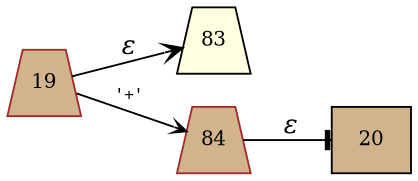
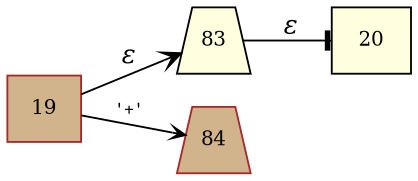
  digraph {
    rankdir=LR
    node [color=black fillcolor=lightyellow fixedsize=true fontsize=11 shape=box style=filled peripheries=1]
    edge [arrowhead=vee fontname="Times-Italic"]
-   n1 [fillcolor=tan label=20 width=.6 peripheries=""]
-   n2 [color=brown fillcolor=tan label=19 shape=trapezium width=.55]
+   n1 [label=20 width=.6 peripheries=""]
+   n2 [color=brown fillcolor=tan label=19 width=.55]
    n3 [label=83 shape=trapezium width=.55]
    n4 [color=brown fillcolor=tan label=84 shape=trapezium width=.55]
    n2 -> n3 [label="&epsilon;"]
    n2 -> n4 [arrowsize=.7 fontname=Courier fontsize=11 label="'+'"]
-   n4 -> n1 [arrowhead=tee label="&epsilon;"]
+   n3 -> n1 [arrowhead=tee label="&epsilon;"]
  }
